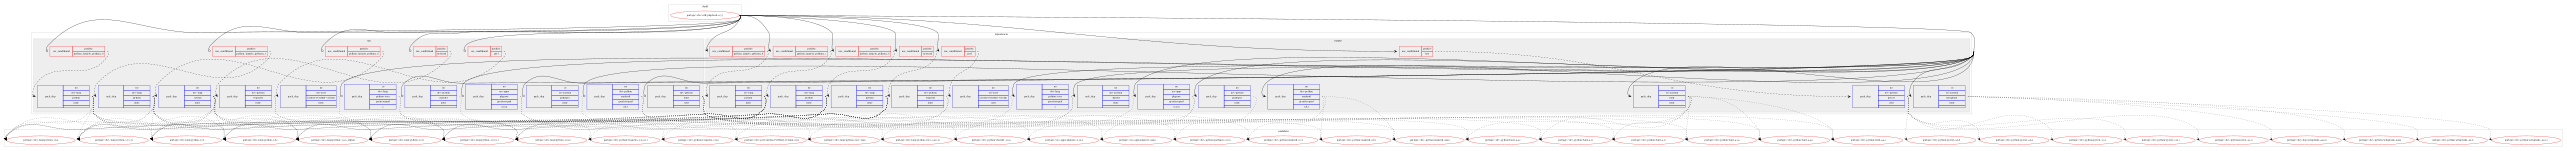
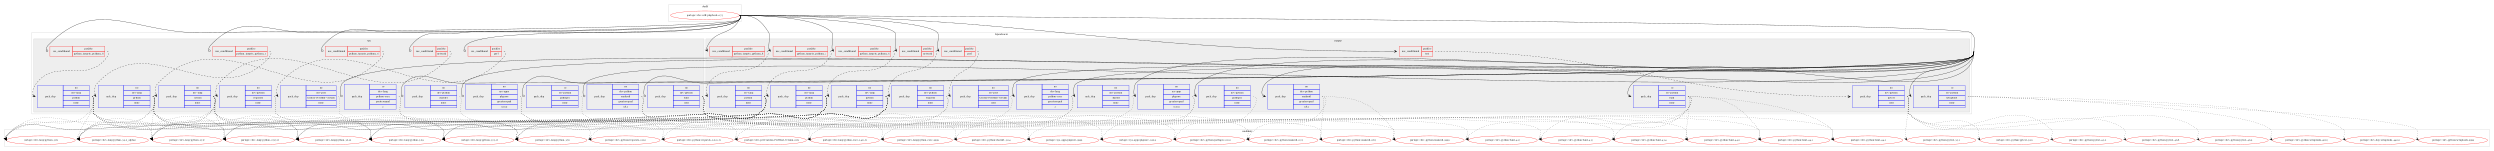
  digraph {
    compound=true
    concentrate=true
    fontname="Playfair Display"
    fontsize=10
    newrank=true
    rankdir=TB
    ranksep=1.5
    node [color=red fontname="Playfair Display" fontsize=10]
    edge [arrowhead=vee fontname="Playfair Display" headport=w style=dotted tailport=e weight=100]
    n1 [label="portage://dev-util/pkgcheck-0.7.3" width=4]
    n2 [color=blue label=<<TABLE BORDER="0" CELLBORDER="1" CELLSPACING="0" CELLPADDING="4" WIDTH="220"><TR><TD ROWSPAN="6" CELLPADDING="30">pack_dep</TD></TR><TR><TD WIDTH="110">no</TD></TR><TR><TD>dev-python</TD></TR><TR><TD>requests</TD></TR><TR><TD>none</TD></TR><TR><TD></TD></TR></TABLE>> shape=none]
    n3 [label=<<TABLE BORDER="0" CELLBORDER="1" CELLSPACING="0" CELLPADDING="4"><TR><TD ROWSPAN="3" CELLPADDING="10">use_conditional</TD></TR><TR><TD>positive</TD></TR><TR><TD>network</TD></TR></TABLE>> shape=none]
    n4 [color=blue label=<<TABLE BORDER="0" CELLBORDER="1" CELLSPACING="0" CELLPADDING="4" WIDTH="220"><TR><TD ROWSPAN="6" CELLPADDING="30">pack_dep</TD></TR><TR><TD WIDTH="110">no</TD></TR><TR><TD>dev-perl</TD></TR><TR><TD>Gentoo-PerlMod-Version</TD></TR><TR><TD>none</TD></TR><TR><TD></TD></TR></TABLE>> shape=none]
    n5 [label=<<TABLE BORDER="0" CELLBORDER="1" CELLSPACING="0" CELLPADDING="4"><TR><TD ROWSPAN="3" CELLPADDING="10">use_conditional</TD></TR><TR><TD>positive</TD></TR><TR><TD>perl</TD></TR></TABLE>> shape=none]
    n6 [color=blue label=<<TABLE BORDER="0" CELLBORDER="1" CELLSPACING="0" CELLPADDING="4" WIDTH="220"><TR><TD ROWSPAN="6" CELLPADDING="30">pack_dep</TD></TR><TR><TD WIDTH="110">no</TD></TR><TR><TD>dev-lang</TD></TR><TR><TD>python</TD></TR><TR><TD>none</TD></TR><TR><TD></TD></TR></TABLE>> shape=none]
    n7 [label=<<TABLE BORDER="0" CELLBORDER="1" CELLSPACING="0" CELLPADDING="4"><TR><TD ROWSPAN="3" CELLPADDING="10">use_conditional</TD></TR><TR><TD>positive</TD></TR><TR><TD>python_targets_python3_6</TD></TR></TABLE>> shape=none]
    n8 [color=blue label=<<TABLE BORDER="0" CELLBORDER="1" CELLSPACING="0" CELLPADDING="4" WIDTH="220"><TR><TD ROWSPAN="6" CELLPADDING="30">pack_dep</TD></TR><TR><TD WIDTH="110">no</TD></TR><TR><TD>dev-lang</TD></TR><TR><TD>python</TD></TR><TR><TD>none</TD></TR><TR><TD></TD></TR></TABLE>> shape=none]
    n9 [label=<<TABLE BORDER="0" CELLBORDER="1" CELLSPACING="0" CELLPADDING="4"><TR><TD ROWSPAN="3" CELLPADDING="10">use_conditional</TD></TR><TR><TD>positive</TD></TR><TR><TD>python_targets_python3_7</TD></TR></TABLE>> shape=none]
    n10 [color=blue label=<<TABLE BORDER="0" CELLBORDER="1" CELLSPACING="0" CELLPADDING="4" WIDTH="220"><TR><TD ROWSPAN="6" CELLPADDING="30">pack_dep</TD></TR><TR><TD WIDTH="110">no</TD></TR><TR><TD>dev-lang</TD></TR><TR><TD>python</TD></TR><TR><TD>none</TD></TR><TR><TD></TD></TR></TABLE>> shape=none]
    n11 [label=<<TABLE BORDER="0" CELLBORDER="1" CELLSPACING="0" CELLPADDING="4"><TR><TD ROWSPAN="3" CELLPADDING="10">use_conditional</TD></TR><TR><TD>positive</TD></TR><TR><TD>python_targets_python3_8</TD></TR></TABLE>> shape=none]
    n12 [color=blue label=<<TABLE BORDER="0" CELLBORDER="1" CELLSPACING="0" CELLPADDING="4" WIDTH="220"><TR><TD ROWSPAN="6" CELLPADDING="30">pack_dep</TD></TR><TR><TD WIDTH="110">no</TD></TR><TR><TD>dev-python</TD></TR><TR><TD>pytest</TD></TR><TR><TD>none</TD></TR><TR><TD></TD></TR></TABLE>> shape=none]
    n13 [label=<<TABLE BORDER="0" CELLBORDER="1" CELLSPACING="0" CELLPADDING="4"><TR><TD ROWSPAN="3" CELLPADDING="10">use_conditional</TD></TR><TR><TD>positive</TD></TR><TR><TD>test</TD></TR></TABLE>> shape=none]
    n14 [color=blue label=<<TABLE BORDER="0" CELLBORDER="1" CELLSPACING="0" CELLPADDING="4" WIDTH="220"><TR><TD ROWSPAN="6" CELLPADDING="30">pack_dep</TD></TR><TR><TD WIDTH="110">no</TD></TR><TR><TD>dev-lang</TD></TR><TR><TD>python-exec</TD></TR><TR><TD>greaterequal</TD></TR><TR><TD>2</TD></TR></TABLE>> shape=none]
    n15 [color=blue label=<<TABLE BORDER="0" CELLBORDER="1" CELLSPACING="0" CELLPADDING="4" WIDTH="220"><TR><TD ROWSPAN="6" CELLPADDING="30">pack_dep</TD></TR><TR><TD WIDTH="110">no</TD></TR><TR><TD>dev-python</TD></TR><TR><TD>chardet</TD></TR><TR><TD>none</TD></TR><TR><TD></TD></TR></TABLE>> shape=none]
    n16 [color=blue label=<<TABLE BORDER="0" CELLBORDER="1" CELLSPACING="0" CELLPADDING="4" WIDTH="220"><TR><TD ROWSPAN="6" CELLPADDING="30">pack_dep</TD></TR><TR><TD WIDTH="110">no</TD></TR><TR><TD>dev-python</TD></TR><TR><TD>lxml</TD></TR><TR><TD>none</TD></TR><TR><TD></TD></TR></TABLE>> shape=none]
    n17 [color=blue label=<<TABLE BORDER="0" CELLBORDER="1" CELLSPACING="0" CELLPADDING="4" WIDTH="220"><TR><TD ROWSPAN="6" CELLPADDING="30">pack_dep</TD></TR><TR><TD WIDTH="110">no</TD></TR><TR><TD>dev-python</TD></TR><TR><TD>pathspec</TD></TR><TR><TD>none</TD></TR><TR><TD></TD></TR></TABLE>> shape=none]
    n18 [color=blue label=<<TABLE BORDER="0" CELLBORDER="1" CELLSPACING="0" CELLPADDING="4" WIDTH="220"><TR><TD ROWSPAN="6" CELLPADDING="30">pack_dep</TD></TR><TR><TD WIDTH="110">no</TD></TR><TR><TD>dev-python</TD></TR><TR><TD>setuptools</TD></TR><TR><TD>none</TD></TR><TR><TD></TD></TR></TABLE>> shape=none]
    n19 [color=blue label=<<TABLE BORDER="0" CELLBORDER="1" CELLSPACING="0" CELLPADDING="4" WIDTH="220"><TR><TD ROWSPAN="6" CELLPADDING="30">pack_dep</TD></TR><TR><TD WIDTH="110">no</TD></TR><TR><TD>dev-python</TD></TR><TR><TD>snakeoil</TD></TR><TR><TD>greaterequal</TD></TR><TR><TD>0.8.5</TD></TR></TABLE>> shape=none]
    n20 [color=blue label=<<TABLE BORDER="0" CELLBORDER="1" CELLSPACING="0" CELLPADDING="4" WIDTH="220"><TR><TD ROWSPAN="6" CELLPADDING="30">pack_dep</TD></TR><TR><TD WIDTH="110">no</TD></TR><TR><TD>sys-apps</TD></TR><TR><TD>pkgcore</TD></TR><TR><TD>greaterequal</TD></TR><TR><TD>0.10.9</TD></TR></TABLE>> shape=none]
    n21 [color=blue label=<<TABLE BORDER="0" CELLBORDER="1" CELLSPACING="0" CELLPADDING="4" WIDTH="220"><TR><TD ROWSPAN="6" CELLPADDING="30">pack_dep</TD></TR><TR><TD WIDTH="110">no</TD></TR><TR><TD>dev-python</TD></TR><TR><TD>requests</TD></TR><TR><TD>none</TD></TR><TR><TD></TD></TR></TABLE>> shape=none]
    n22 [label=<<TABLE BORDER="0" CELLBORDER="1" CELLSPACING="0" CELLPADDING="4"><TR><TD ROWSPAN="3" CELLPADDING="10">use_conditional</TD></TR><TR><TD>positive</TD></TR><TR><TD>network</TD></TR></TABLE>> shape=none]
    n23 [color=blue label=<<TABLE BORDER="0" CELLBORDER="1" CELLSPACING="0" CELLPADDING="4" WIDTH="220"><TR><TD ROWSPAN="6" CELLPADDING="30">pack_dep</TD></TR><TR><TD WIDTH="110">no</TD></TR><TR><TD>dev-perl</TD></TR><TR><TD>Gentoo-PerlMod-Version</TD></TR><TR><TD>none</TD></TR><TR><TD></TD></TR></TABLE>> shape=none]
    n24 [label=<<TABLE BORDER="0" CELLBORDER="1" CELLSPACING="0" CELLPADDING="4"><TR><TD ROWSPAN="3" CELLPADDING="10">use_conditional</TD></TR><TR><TD>positive</TD></TR><TR><TD>perl</TD></TR></TABLE>> shape=none]
    n25 [color=blue label=<<TABLE BORDER="0" CELLBORDER="1" CELLSPACING="0" CELLPADDING="4" WIDTH="220"><TR><TD ROWSPAN="6" CELLPADDING="30">pack_dep</TD></TR><TR><TD WIDTH="110">no</TD></TR><TR><TD>dev-lang</TD></TR><TR><TD>python</TD></TR><TR><TD>none</TD></TR><TR><TD></TD></TR></TABLE>> shape=none]
    n26 [label=<<TABLE BORDER="0" CELLBORDER="1" CELLSPACING="0" CELLPADDING="4"><TR><TD ROWSPAN="3" CELLPADDING="10">use_conditional</TD></TR><TR><TD>positive</TD></TR><TR><TD>python_targets_python3_6</TD></TR></TABLE>> shape=none]
    n27 [color=blue label=<<TABLE BORDER="0" CELLBORDER="1" CELLSPACING="0" CELLPADDING="4" WIDTH="220"><TR><TD ROWSPAN="6" CELLPADDING="30">pack_dep</TD></TR><TR><TD WIDTH="110">no</TD></TR><TR><TD>dev-lang</TD></TR><TR><TD>python</TD></TR><TR><TD>none</TD></TR><TR><TD></TD></TR></TABLE>> shape=none]
    n28 [label=<<TABLE BORDER="0" CELLBORDER="1" CELLSPACING="0" CELLPADDING="4"><TR><TD ROWSPAN="3" CELLPADDING="10">use_conditional</TD></TR><TR><TD>positive</TD></TR><TR><TD>python_targets_python3_7</TD></TR></TABLE>> shape=none]
    n29 [color=blue label=<<TABLE BORDER="0" CELLBORDER="1" CELLSPACING="0" CELLPADDING="4" WIDTH="220"><TR><TD ROWSPAN="6" CELLPADDING="30">pack_dep</TD></TR><TR><TD WIDTH="110">no</TD></TR><TR><TD>dev-lang</TD></TR><TR><TD>python</TD></TR><TR><TD>none</TD></TR><TR><TD></TD></TR></TABLE>> shape=none]
    n30 [label=<<TABLE BORDER="0" CELLBORDER="1" CELLSPACING="0" CELLPADDING="4"><TR><TD ROWSPAN="3" CELLPADDING="10">use_conditional</TD></TR><TR><TD>positive</TD></TR><TR><TD>python_targets_python3_8</TD></TR></TABLE>> shape=none]
    n31 [color=blue label=<<TABLE BORDER="0" CELLBORDER="1" CELLSPACING="0" CELLPADDING="4" WIDTH="220"><TR><TD ROWSPAN="6" CELLPADDING="30">pack_dep</TD></TR><TR><TD WIDTH="110">no</TD></TR><TR><TD>dev-lang</TD></TR><TR><TD>python-exec</TD></TR><TR><TD>greaterequal</TD></TR><TR><TD>2</TD></TR></TABLE>> shape=none]
    n32 [color=blue label=<<TABLE BORDER="0" CELLBORDER="1" CELLSPACING="0" CELLPADDING="4" WIDTH="220"><TR><TD ROWSPAN="6" CELLPADDING="30">pack_dep</TD></TR><TR><TD WIDTH="110">no</TD></TR><TR><TD>dev-python</TD></TR><TR><TD>chardet</TD></TR><TR><TD>none</TD></TR><TR><TD></TD></TR></TABLE>> shape=none]
    n33 [color=blue label=<<TABLE BORDER="0" CELLBORDER="1" CELLSPACING="0" CELLPADDING="4" WIDTH="220"><TR><TD ROWSPAN="6" CELLPADDING="30">pack_dep</TD></TR><TR><TD WIDTH="110">no</TD></TR><TR><TD>dev-python</TD></TR><TR><TD>lxml</TD></TR><TR><TD>none</TD></TR><TR><TD></TD></TR></TABLE>> shape=none]
    n34 [color=blue label=<<TABLE BORDER="0" CELLBORDER="1" CELLSPACING="0" CELLPADDING="4" WIDTH="220"><TR><TD ROWSPAN="6" CELLPADDING="30">pack_dep</TD></TR><TR><TD WIDTH="110">no</TD></TR><TR><TD>dev-python</TD></TR><TR><TD>pathspec</TD></TR><TR><TD>none</TD></TR><TR><TD></TD></TR></TABLE>> shape=none]
    n35 [color=blue label=<<TABLE BORDER="0" CELLBORDER="1" CELLSPACING="0" CELLPADDING="4" WIDTH="220"><TR><TD ROWSPAN="6" CELLPADDING="30">pack_dep</TD></TR><TR><TD WIDTH="110">no</TD></TR><TR><TD>dev-python</TD></TR><TR><TD>snakeoil</TD></TR><TR><TD>greaterequal</TD></TR><TR><TD>0.8.5</TD></TR></TABLE>> shape=none]
    n36 [color=blue label=<<TABLE BORDER="0" CELLBORDER="1" CELLSPACING="0" CELLPADDING="4" WIDTH="220"><TR><TD ROWSPAN="6" CELLPADDING="30">pack_dep</TD></TR><TR><TD WIDTH="110">no</TD></TR><TR><TD>sys-apps</TD></TR><TR><TD>pkgcore</TD></TR><TR><TD>greaterequal</TD></TR><TR><TD>0.10.9</TD></TR></TABLE>> shape=none]
    n37 [label="portage://dev-lang/python-3.9.0_alpha2" width=4]
    n38 [label="portage://dev-lang/python-3.8.1" width=4]
    n39 [label="portage://dev-lang/python-3.7.6" width=4]
    n40 [label="portage://dev-lang/python-3.7.5-r1" width=4]
    n41 [label="portage://dev-lang/python-3.6.9" width=4]
    n42 [label="portage://dev-lang/python-3.6.10" width=4]
    n43 [label="portage://dev-lang/python-2.7.17-r1" width=4]
    n44 [label="portage://dev-lang/python-2.7.17" width=4]
    n45 [label="portage://dev-python/requests-2.22.0" width=4]
    n46 [label="portage://dev-python/requests-2.21.0-r1" width=4]
    n47 [label="portage://dev-perl/Gentoo-PerlMod-Version-0.8.1" width=4]
    n48 [label="portage://dev-python/pytest-5.3.2" width=4]
    n49 [label="portage://dev-python/pytest-4.6.9" width=4]
    n50 [label="portage://dev-python/pytest-4.6.8" width=4]
    n51 [label="portage://dev-python/pytest-4.5.0" width=4]
    n52 [label="portage://dev-python/pytest-3.10.1" width=4]
-   n53 [label="portage://dev-lang/python-exec-7999" width=4]
+   n53 [label="portage://dev-lang/python-exec-9999" width=4]
    n54 [label="portage://dev-lang/python-exec-2.4.6-r1" width=4]
    n55 [label="portage://dev-python/chardet-3.0.4" width=4]
    n56 [label="portage://dev-python/lxml-4.4.2" width=4]
    n57 [label="portage://dev-python/lxml-4.4.1" width=4]
    n58 [label="portage://dev-python/lxml-4.4.0" width=4]
    n59 [label="portage://dev-python/lxml-4.3.4" width=4]
    n60 [label="portage://dev-python/lxml-4.3.3" width=4]
    n61 [label="portage://dev-python/lxml-4.2.5" width=4]
    n62 [label="portage://dev-python/pathspec-0.6.0" width=4]
    n63 [label="portage://dev-python/setuptools-9999" width=4]
    n64 [label="portage://dev-dep/setuptools-44.0.0" width=4]
-   n65 [label="portage://dev-python/setuptools-42.0.2" width=4]
    n66 [label="portage://dev-python/setuptools-40.6.3" width=4]
    n67 [label="portage://dev-python/snakeoil-9999" width=4]
    n68 [label="portage://dev-python/snakeoil-0.8.5" width=4]
    n69 [label="portage://dev-python/snakeoil-0.7.5" width=4]
    n70 [label="portage://sys-apps/pkgcore-9999" width=4]
    n71 [label="portage://sys-apps/pkgcore-0.10.9" width=4]
    subgraph cluster_1 {
      color=gray
      label=<<i>ebuild</i>>
      rank=same
      n1
    }
    subgraph cluster_2 {
      color=gray
      label=<<i>dependencies</i>>
      subgraph cluster_3 {
        color=gray
        fillcolor="#eeeeee"
        label=<<i>compile</i>>
        style=filled
        subgraph sub_4 {
          color=gray
          fillcolor="#eeeeee"
          label=<<i>compile</i>>
          style=filled
          n3
          subgraph sub_5 {
            color=gray
            fillcolor="#eeeeee"
            label=<<i>compile</i>>
            style=filled
            n2
          }
        }
        subgraph sub_6 {
          color=gray
          fillcolor="#eeeeee"
          label=<<i>compile</i>>
          style=filled
          n5
          subgraph sub_7 {
            color=gray
            fillcolor="#eeeeee"
            label=<<i>compile</i>>
            style=filled
            n4
          }
        }
        subgraph sub_8 {
          color=gray
          fillcolor="#eeeeee"
          label=<<i>compile</i>>
          style=filled
          n7
          subgraph sub_9 {
            color=gray
            fillcolor="#eeeeee"
            label=<<i>compile</i>>
            style=filled
            n6
          }
        }
        subgraph sub_10 {
          color=gray
          fillcolor="#eeeeee"
          label=<<i>compile</i>>
          style=filled
          n9
          subgraph sub_11 {
            color=gray
            fillcolor="#eeeeee"
            label=<<i>compile</i>>
            style=filled
            n8
          }
        }
        subgraph sub_12 {
          color=gray
          fillcolor="#eeeeee"
          label=<<i>compile</i>>
          style=filled
          n11
          subgraph sub_13 {
            color=gray
            fillcolor="#eeeeee"
            label=<<i>compile</i>>
            style=filled
            n10
          }
        }
        subgraph sub_14 {
          color=gray
          fillcolor="#eeeeee"
          label=<<i>compile</i>>
          style=filled
          n13
          subgraph sub_15 {
            color=gray
            fillcolor="#eeeeee"
            label=<<i>compile</i>>
            style=filled
            n12
          }
        }
        subgraph sub_16 {
          color=gray
          fillcolor="#eeeeee"
          label=<<i>compile</i>>
          style=filled
          n14
        }
        subgraph sub_17 {
          color=gray
          fillcolor="#eeeeee"
          label=<<i>compile</i>>
          style=filled
          n15
        }
        subgraph sub_18 {
          color=gray
          fillcolor="#eeeeee"
          label=<<i>compile</i>>
          style=filled
          n16
        }
        subgraph sub_19 {
          color=gray
          fillcolor="#eeeeee"
          label=<<i>compile</i>>
          style=filled
          n17
        }
        subgraph sub_20 {
          color=gray
          fillcolor="#eeeeee"
          label=<<i>compile</i>>
          style=filled
          n18
        }
        subgraph sub_21 {
          color=gray
          fillcolor="#eeeeee"
          label=<<i>compile</i>>
          style=filled
          n19
        }
        subgraph sub_22 {
          color=gray
          fillcolor="#eeeeee"
          label=<<i>compile</i>>
          style=filled
          n20
        }
      }
      subgraph cluster_23 {
        color=gray
        fillcolor="#eeeeee"
        label=<<i>compile and run</i>>
        style=filled
      }
      subgraph cluster_24 {
        color=gray
        fillcolor="#eeeeee"
        label=<<i>run</i>>
        style=filled
        subgraph sub_25 {
          color=gray
          fillcolor="#eeeeee"
          label=<<i>run</i>>
          style=filled
          n22
          subgraph sub_26 {
            color=gray
            fillcolor="#eeeeee"
            label=<<i>run</i>>
            style=filled
            n21
          }
        }
        subgraph sub_27 {
          color=gray
          fillcolor="#eeeeee"
          label=<<i>run</i>>
          style=filled
          n24
          subgraph sub_28 {
            color=gray
            fillcolor="#eeeeee"
            label=<<i>run</i>>
            style=filled
            n23
          }
        }
        subgraph sub_29 {
          color=gray
          fillcolor="#eeeeee"
          label=<<i>run</i>>
          style=filled
          n26
          subgraph sub_30 {
            color=gray
            fillcolor="#eeeeee"
            label=<<i>run</i>>
            style=filled
            n25
          }
        }
        subgraph sub_31 {
          color=gray
          fillcolor="#eeeeee"
          label=<<i>run</i>>
          style=filled
          n28
          subgraph sub_32 {
            color=gray
            fillcolor="#eeeeee"
            label=<<i>run</i>>
            style=filled
            n27
          }
        }
        subgraph sub_33 {
          color=gray
          fillcolor="#eeeeee"
          label=<<i>run</i>>
          style=filled
          n30
          subgraph sub_34 {
            color=gray
            fillcolor="#eeeeee"
            label=<<i>run</i>>
            style=filled
            n29
          }
        }
        subgraph sub_35 {
          color=gray
          fillcolor="#eeeeee"
          label=<<i>run</i>>
          style=filled
          n31
        }
        subgraph sub_36 {
          color=gray
          fillcolor="#eeeeee"
          label=<<i>run</i>>
          style=filled
          n32
        }
        subgraph sub_37 {
          color=gray
          fillcolor="#eeeeee"
          label=<<i>run</i>>
          style=filled
          n33
        }
        subgraph sub_38 {
          color=gray
          fillcolor="#eeeeee"
          label=<<i>run</i>>
          style=filled
          n34
        }
        subgraph sub_39 {
          color=gray
          fillcolor="#eeeeee"
          label=<<i>run</i>>
          style=filled
          n35
        }
        subgraph sub_40 {
          color=gray
          fillcolor="#eeeeee"
          label=<<i>run</i>>
          style=filled
          n36
        }
      }
    }
    subgraph cluster_41 {
      color=gray
      label=<<i>candidates</i>>
      rank=same
      subgraph sub_42 {
        color=black
        label=<<i>candidates</i>>
        nodesep=1
        rank=same
        n37
        n38
        n39
        n40
        n41
        n42
        n43
        n44
      }
      subgraph sub_43 {
        color=black
        label=<<i>candidates</i>>
        nodesep=1
        rank=same
        n45
        n46
      }
      subgraph sub_44 {
        color=black
        label=<<i>candidates</i>>
        nodesep=1
        rank=same
        n47
      }
      subgraph sub_45 {
        color=black
        label=<<i>candidates</i>>
        nodesep=1
        rank=same
        n37
        n38
        n39
        n40
        n41
        n42
        n43
        n44
      }
      subgraph sub_46 {
        color=black
        label=<<i>candidates</i>>
        nodesep=1
        rank=same
        n37
        n38
        n39
        n40
        n41
        n42
        n43
        n44
      }
      subgraph sub_47 {
        color=black
        label=<<i>candidates</i>>
        nodesep=1
        rank=same
        n48
        n49
        n50
        n51
        n52
      }
      subgraph sub_48 {
        color=black
        label=<<i>candidates</i>>
        nodesep=1
        rank=same
        n53
        n54
      }
      subgraph sub_49 {
        color=black
        label=<<i>candidates</i>>
        nodesep=1
        rank=same
        n55
      }
      subgraph sub_50 {
        color=black
        label=<<i>candidates</i>>
        nodesep=1
        rank=same
        n56
        n57
        n58
        n59
        n60
        n61
      }
      subgraph sub_51 {
        color=black
        label=<<i>candidates</i>>
        nodesep=1
        rank=same
        n62
      }
      subgraph sub_52 {
        color=black
        label=<<i>candidates</i>>
        nodesep=1
        rank=same
        n63
        n64
-       n65
        n66
      }
      subgraph sub_53 {
        color=black
        label=<<i>candidates</i>>
        nodesep=1
        rank=same
        n67
        n68
        n69
      }
      subgraph sub_54 {
        color=black
        label=<<i>candidates</i>>
        nodesep=1
        rank=same
        n70
        n71
      }
      subgraph sub_55 {
        color=black
        label=<<i>candidates</i>>
        nodesep=1
        rank=same
        n45
        n46
      }
      subgraph sub_56 {
        color=black
        label=<<i>candidates</i>>
        nodesep=1
        rank=same
        n47
      }
      subgraph sub_57 {
        color=black
        label=<<i>candidates</i>>
        nodesep=1
        rank=same
        n37
        n38
        n39
        n40
        n41
        n42
        n43
        n44
      }
      subgraph sub_58 {
        color=black
        label=<<i>candidates</i>>
        nodesep=1
        rank=same
        n37
        n38
        n39
        n40
        n41
        n42
        n43
        n44
      }
      subgraph sub_59 {
        color=black
        label=<<i>candidates</i>>
        nodesep=1
        rank=same
        n37
        n38
        n39
        n40
        n41
        n42
        n43
        n44
      }
      subgraph sub_60 {
        color=black
        label=<<i>candidates</i>>
        nodesep=1
        rank=same
        n53
        n54
      }
      subgraph sub_61 {
        color=black
        label=<<i>candidates</i>>
        nodesep=1
        rank=same
        n55
      }
      subgraph sub_62 {
        color=black
        label=<<i>candidates</i>>
        nodesep=1
        rank=same
        n56
        n57
        n58
        n59
        n60
        n61
      }
      subgraph sub_63 {
        color=black
        label=<<i>candidates</i>>
        nodesep=1
        rank=same
        n62
      }
      subgraph sub_64 {
        color=black
        label=<<i>candidates</i>>
        nodesep=1
        rank=same
        n67
        n68
        n69
      }
      subgraph sub_65 {
        color=black
        label=<<i>candidates</i>>
        nodesep=1
        rank=same
        n70
        n71
      }
    }
    n1 -> n3 [style=solid weight=20]
    n1 -> n5 [style=solid weight=20]
    n1 -> n7 [style=solid weight=20]
    n1 -> n9 [style=solid weight=20]
    n1 -> n11 [style=solid weight=20]
    n1 -> n13 [style=solid weight=20]
    n1 -> n14 [style=solid weight=20]
    n1 -> n15 [style=solid weight=20]
    n1 -> n16 [style=solid weight=20]
    n1 -> n17 [style=solid weight=20]
    n1 -> n18 [style=solid weight=20]
    n1 -> n19 [style=solid weight=20]
    n1 -> n20 [style=solid weight=20]
    n1 -> n22 [arrowhead=odot style=solid weight=20]
    n1 -> n24 [arrowhead=odot style=solid weight=20]
    n1 -> n26 [arrowhead=odot style=solid weight=20]
    n1 -> n28 [arrowhead=odot style=solid weight=20]
    n1 -> n30 [arrowhead=odot style=solid weight=20]
    n1 -> n31 [arrowhead=odot style=solid weight=20]
    n1 -> n32 [arrowhead=odot style=solid weight=20]
    n1 -> n33 [arrowhead=odot style=solid weight=20]
    n1 -> n34 [arrowhead=odot style=solid weight=20]
    n1 -> n35 [arrowhead=odot style=solid weight=20]
    n1 -> n36 [arrowhead=odot style=solid weight=20]
    n2 -> n45
    n2 -> n46
    n3 -> n2 [style=dashed weight=20]
    n4 -> n47
    n5 -> n4 [style=dashed weight=20]
    n6 -> n37
    n6 -> n38
    n6 -> n39
    n6 -> n40
    n6 -> n41
    n6 -> n42
    n6 -> n43
    n6 -> n44
    n7 -> n6 [style=dashed weight=20]
    n8 -> n37
    n8 -> n38
    n8 -> n39
    n8 -> n40
    n8 -> n41
    n8 -> n42
    n8 -> n43
    n8 -> n44
    n9 -> n8 [style=dashed weight=20]
    n10 -> n37
    n10 -> n38
    n10 -> n39
    n10 -> n40
    n10 -> n41
    n10 -> n42
    n10 -> n43
    n10 -> n44
    n11 -> n10 [style=dashed weight=20]
    n12 -> n48
    n12 -> n49
    n12 -> n50
    n12 -> n51
    n12 -> n52
    n13 -> n12 [style=dashed weight=20]
    n14 -> n53
    n14 -> n54
    n15 -> n55
    n16 -> n56
    n16 -> n57
    n16 -> n58
    n16 -> n59
    n16 -> n60
    n16 -> n61
    n17 -> n62
    n18 -> n63
    n18 -> n64
-   n18 -> n65
    n18 -> n66
    n19 -> n67
    n19 -> n68
    n19 -> n69
    n20 -> n70
    n20 -> n71
    n21 -> n45
    n21 -> n46
    n22 -> n21 [style=dashed weight=20]
    n23 -> n47
    n24 -> n23 [style=dashed weight=20]
    n25 -> n37
    n25 -> n38
    n25 -> n39
    n25 -> n40
    n25 -> n41
    n25 -> n42
    n25 -> n43
    n25 -> n44
    n26 -> n25 [style=dashed weight=20]
    n27 -> n37
    n27 -> n38
    n27 -> n39
    n27 -> n40
    n27 -> n41
    n27 -> n42
    n27 -> n43
    n27 -> n44
    n28 -> n27 [style=dashed weight=20]
    n29 -> n37
    n29 -> n38
    n29 -> n39
    n29 -> n40
    n29 -> n41
    n29 -> n42
    n29 -> n43
    n29 -> n44
    n30 -> n29 [style=dashed weight=20]
    n31 -> n53
    n31 -> n54
    n32 -> n55
    n33 -> n56
    n33 -> n57
    n33 -> n58
    n33 -> n59
    n33 -> n60
    n33 -> n61
    n34 -> n62
    n35 -> n67
    n35 -> n68
    n35 -> n69
    n36 -> n70
    n36 -> n71
  }
